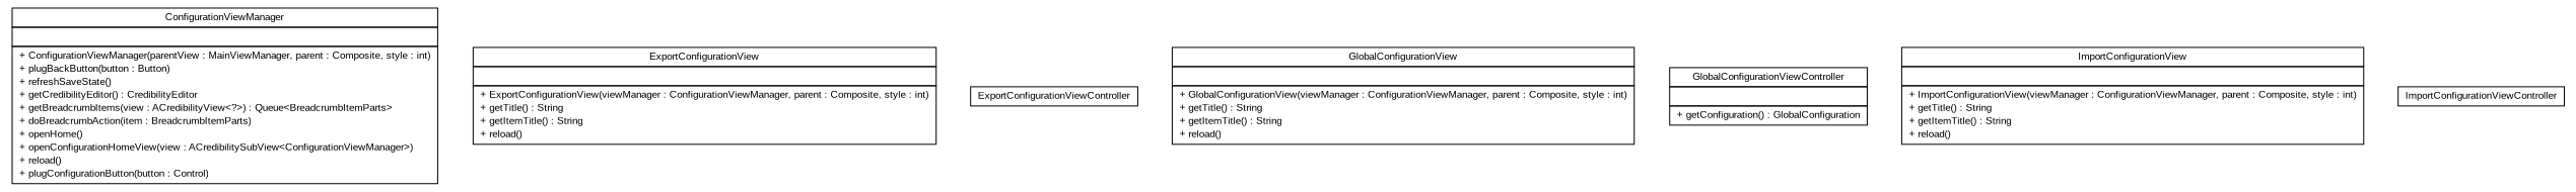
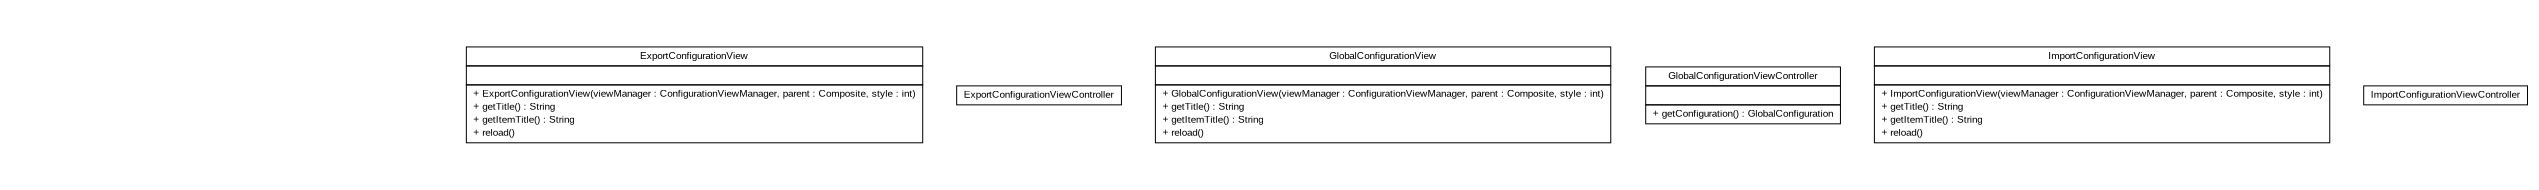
  digraph {
    nodesep=0.25
    ranksep=0.5
    node [fontcolor=black fontname=arial fontsize=10.0 shape=plaintext]
-   n1 [label=<<table title="gov.sandia.cf.parts.ui.configuration.ConfigurationViewManager" border="0" cellborder="1" cellspacing="0" cellpadding="2" port="p" href="./ConfigurationViewManager.html"> 		<tr><td><table border="0" cellspacing="0" cellpadding="1"> <tr><td align="center" balign="center"> ConfigurationViewManager </td></tr> 		</table></td></tr> 		<tr><td><table border="0" cellspacing="0" cellpadding="1"> <tr><td align="left" balign="left">  </td></tr> 		</table></td></tr> 		<tr><td><table border="0" cellspacing="0" cellpadding="1"> <tr><td align="left" balign="left"> + ConfigurationViewManager(parentView : MainViewManager, parent : Composite, style : int) </td></tr> <tr><td align="left" balign="left"> + plugBackButton(button : Button) </td></tr> <tr><td align="left" balign="left"> + refreshSaveState() </td></tr> <tr><td align="left" balign="left"> + getCredibilityEditor() : CredibilityEditor </td></tr> <tr><td align="left" balign="left"> + getBreadcrumbItems(view : ACredibilityView&lt;?&gt;) : Queue&lt;BreadcrumbItemParts&gt; </td></tr> <tr><td align="left" balign="left"> + doBreadcrumbAction(item : BreadcrumbItemParts) </td></tr> <tr><td align="left" balign="left"> + openHome() </td></tr> <tr><td align="left" balign="left"> + openConfigurationHomeView(view : ACredibilitySubView&lt;ConfigurationViewManager&gt;) </td></tr> <tr><td align="left" balign="left"> + reload() </td></tr> <tr><td align="left" balign="left"> + plugConfigurationButton(button : Control) </td></tr> 		</table></td></tr> 		</table>>]
    n2 [label=<<table title="gov.sandia.cf.parts.ui.configuration.ExportConfigurationView" border="0" cellborder="1" cellspacing="0" cellpadding="2" port="p" href="./ExportConfigurationView.html"> 		<tr><td><table border="0" cellspacing="0" cellpadding="1"> <tr><td align="center" balign="center"> ExportConfigurationView </td></tr> 		</table></td></tr> 		<tr><td><table border="0" cellspacing="0" cellpadding="1"> <tr><td align="left" balign="left">  </td></tr> 		</table></td></tr> 		<tr><td><table border="0" cellspacing="0" cellpadding="1"> <tr><td align="left" balign="left"> + ExportConfigurationView(viewManager : ConfigurationViewManager, parent : Composite, style : int) </td></tr> <tr><td align="left" balign="left"> + getTitle() : String </td></tr> <tr><td align="left" balign="left"> + getItemTitle() : String </td></tr> <tr><td align="left" balign="left"> + reload() </td></tr> 		</table></td></tr> 		</table>>]
    n3 [label=<<table title="gov.sandia.cf.parts.ui.configuration.ExportConfigurationViewController" border="0" cellborder="1" cellspacing="0" cellpadding="2" port="p" href="./ExportConfigurationViewController.html"> 		<tr><td><table border="0" cellspacing="0" cellpadding="1"> <tr><td align="center" balign="center"> ExportConfigurationViewController </td></tr> 		</table></td></tr> 		</table>>]
    n4 [label=<<table title="gov.sandia.cf.parts.ui.configuration.GlobalConfigurationView" border="0" cellborder="1" cellspacing="0" cellpadding="2" port="p" href="./GlobalConfigurationView.html"> 		<tr><td><table border="0" cellspacing="0" cellpadding="1"> <tr><td align="center" balign="center"> GlobalConfigurationView </td></tr> 		</table></td></tr> 		<tr><td><table border="0" cellspacing="0" cellpadding="1"> <tr><td align="left" balign="left">  </td></tr> 		</table></td></tr> 		<tr><td><table border="0" cellspacing="0" cellpadding="1"> <tr><td align="left" balign="left"> + GlobalConfigurationView(viewManager : ConfigurationViewManager, parent : Composite, style : int) </td></tr> <tr><td align="left" balign="left"> + getTitle() : String </td></tr> <tr><td align="left" balign="left"> + getItemTitle() : String </td></tr> <tr><td align="left" balign="left"> + reload() </td></tr> 		</table></td></tr> 		</table>>]
    n5 [label=<<table title="gov.sandia.cf.parts.ui.configuration.GlobalConfigurationViewController" border="0" cellborder="1" cellspacing="0" cellpadding="2" port="p" href="./GlobalConfigurationViewController.html"> 		<tr><td><table border="0" cellspacing="0" cellpadding="1"> <tr><td align="center" balign="center"> GlobalConfigurationViewController </td></tr> 		</table></td></tr> 		<tr><td><table border="0" cellspacing="0" cellpadding="1"> <tr><td align="left" balign="left">  </td></tr> 		</table></td></tr> 		<tr><td><table border="0" cellspacing="0" cellpadding="1"> <tr><td align="left" balign="left"> + getConfiguration() : GlobalConfiguration </td></tr> 		</table></td></tr> 		</table>>]
    n6 [label=<<table title="gov.sandia.cf.parts.ui.configuration.ImportConfigurationView" border="0" cellborder="1" cellspacing="0" cellpadding="2" port="p" href="./ImportConfigurationView.html"> 		<tr><td><table border="0" cellspacing="0" cellpadding="1"> <tr><td align="center" balign="center"> ImportConfigurationView </td></tr> 		</table></td></tr> 		<tr><td><table border="0" cellspacing="0" cellpadding="1"> <tr><td align="left" balign="left">  </td></tr> 		</table></td></tr> 		<tr><td><table border="0" cellspacing="0" cellpadding="1"> <tr><td align="left" balign="left"> + ImportConfigurationView(viewManager : ConfigurationViewManager, parent : Composite, style : int) </td></tr> <tr><td align="left" balign="left"> + getTitle() : String </td></tr> <tr><td align="left" balign="left"> + getItemTitle() : String </td></tr> <tr><td align="left" balign="left"> + reload() </td></tr> 		</table></td></tr> 		</table>>]
    n7 [label=<<table title="gov.sandia.cf.parts.ui.configuration.ImportConfigurationViewController" border="0" cellborder="1" cellspacing="0" cellpadding="2" port="p" href="./ImportConfigurationViewController.html"> 		<tr><td><table border="0" cellspacing="0" cellpadding="1"> <tr><td align="center" balign="center"> ImportConfigurationViewController </td></tr> 		</table></td></tr> 		</table>>]
  }
